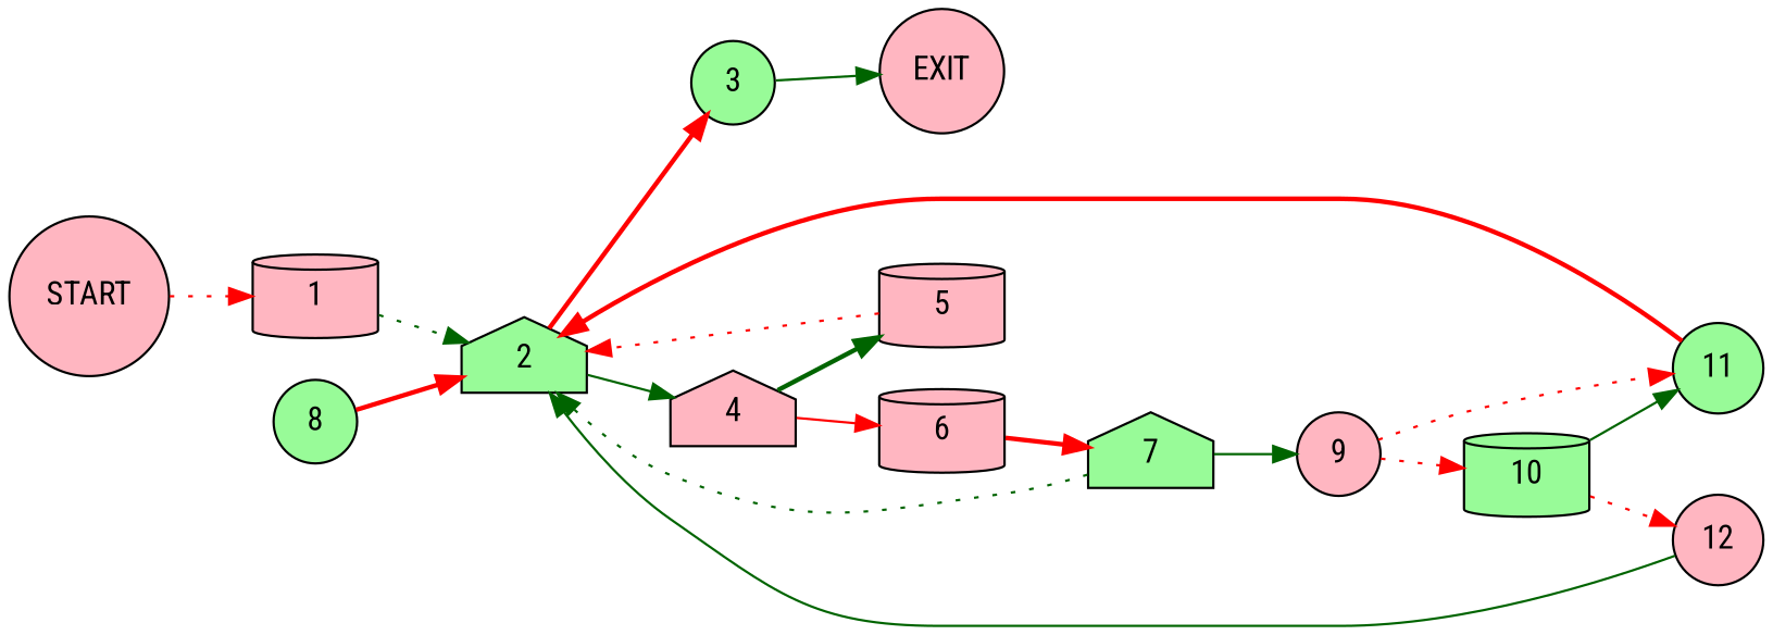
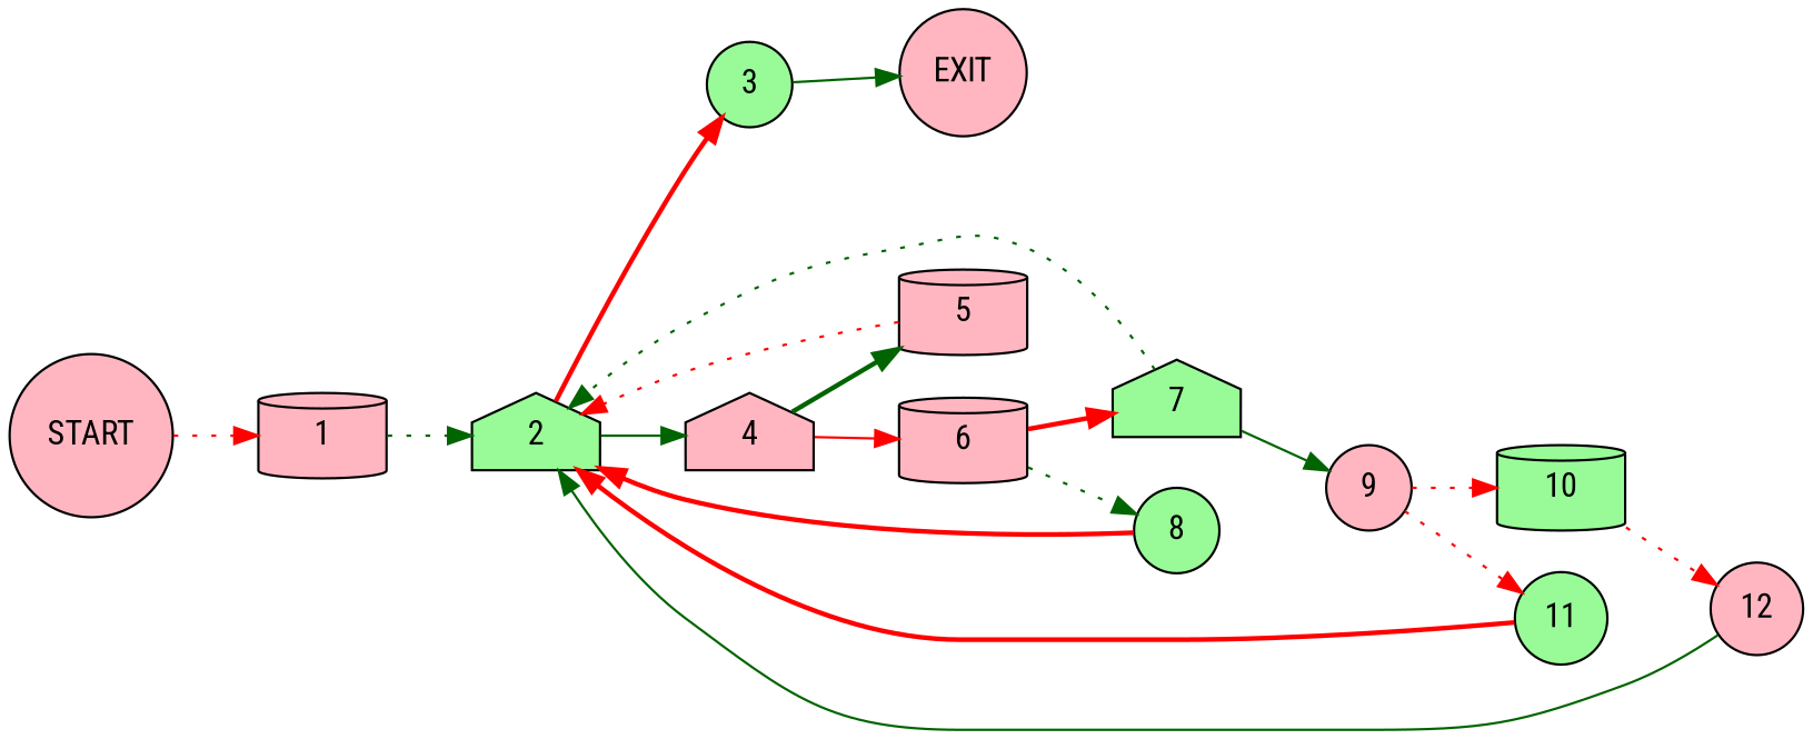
  digraph {
    fontname="Roboto Condensed"
    rankdir=LR
    node [fillcolor=lightpink fontname="Roboto Condensed" shape=circle style=filled]
    edge [color=red fontname="Roboto Condensed" style=dotted]
    n1 [label=START]
    1 [shape=cylinder]
    2 [fillcolor=palegreen shape=house]
    n4 [label=EXIT]
    3 [fillcolor=palegreen]
    4 [shape=house]
    5 [shape=cylinder]
    6 [shape=cylinder]
    7 [fillcolor=palegreen shape=house]
    8 [fillcolor=palegreen]
    9
    10 [fillcolor=palegreen shape=cylinder]
    11 [fillcolor=palegreen]
    12
    n1 -> 1
    1 -> 2 [color=darkgreen]
    2 -> 3 [style=bold]
    2 -> 4 [color=darkgreen style=solid]
    3 -> n4 [color=darkgreen style=solid]
    4 -> 5 [color=darkgreen style=bold]
    4 -> 6 [style=solid]
    5 -> 2
    6 -> 7 [style=bold]
+   6 -> 8 [color=darkgreen]
    7 -> 2 [color=darkgreen]
    7 -> 9 [color=darkgreen style=solid]
    8 -> 2 [style=bold]
    9 -> 10
    9 -> 11
-   10 -> 11 [color=darkgreen style=solid]
    10 -> 12
    11 -> 2 [style=bold]
    12 -> 2 [color=darkgreen style=solid]
  }
